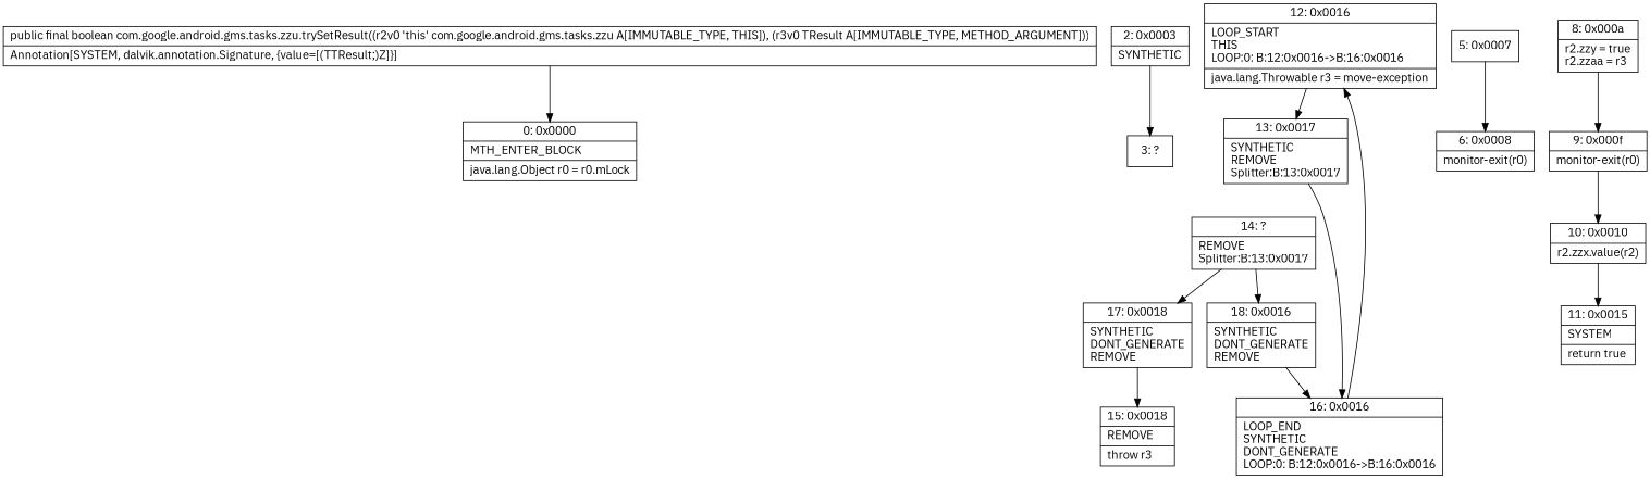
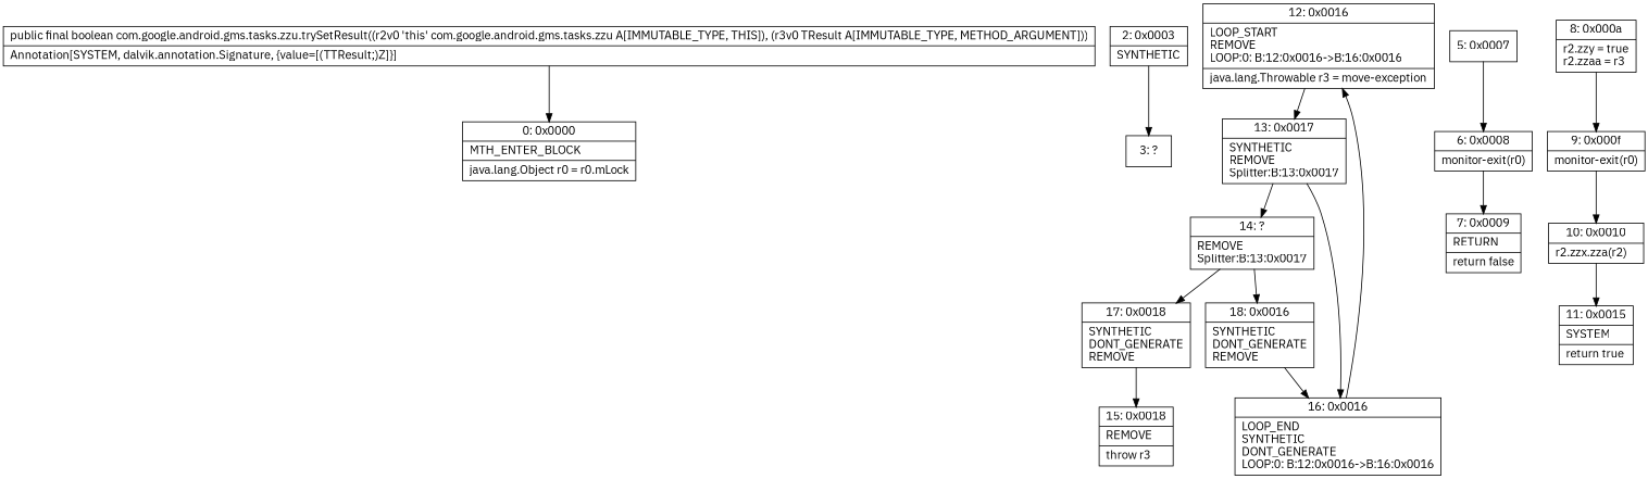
  digraph {
    fontname="IBM Plex Sans"
    node [fontname="IBM Plex Sans" shape=record]
    edge [fontname="IBM Plex Sans"]
    n1 [label="{0\:\ 0x0000|MTH_ENTER_BLOCK\l|java.lang.Object r0 = r0.mLock\l}"]
    n2 [label="{2\:\ 0x0003|SYNTHETIC\l}"]
    n3 [label="{3\:\ ?}"]
-   n4 [label="{12\:\ 0x0016|LOOP_START\lTHIS\lLOOP:0: B:12:0x0016\-\>B:16:0x0016\l|java.lang.Throwable r3 = move\-exception\l}"]
+   n4 [label="{12\:\ 0x0016|LOOP_START\lREMOVE\lLOOP:0: B:12:0x0016\-\>B:16:0x0016\l|java.lang.Throwable r3 = move\-exception\l}"]
    n5 [label="{13\:\ 0x0017|SYNTHETIC\lREMOVE\lSplitter:B:13:0x0017\l}"]
    n6 [label="{5\:\ 0x0007}"]
    n7 [label="{6\:\ 0x0008|monitor\-exit(r0)\l}"]
    n8 [label="{8\:\ 0x000a|r2.zzy = true\lr2.zzaa = r3\l}"]
    n9 [label="{9\:\ 0x000f|monitor\-exit(r0)\l}"]
-   n11 [label="{10\:\ 0x0010|r2.zzx.value(r2)\l}"]
+   n10 [label="{7\:\ 0x0009|RETURN\l|return false\l}"]
+   n11 [label="{10\:\ 0x0010|r2.zzx.zza(r2)\l}"]
    n12 [label="{11\:\ 0x0015|SYSTEM\l|return true\l}"]
    n13 [label="{14\:\ ?|REMOVE\lSplitter:B:13:0x0017\l}"]
    n14 [label="{16\:\ 0x0016|LOOP_END\lSYNTHETIC\lDONT_GENERATE\lLOOP:0: B:12:0x0016\-\>B:16:0x0016\l}"]
    n15 [label="{17\:\ 0x0018|SYNTHETIC\lDONT_GENERATE\lREMOVE\l}"]
    n16 [label="{18\:\ 0x0016|SYNTHETIC\lDONT_GENERATE\lREMOVE\l}"]
    n17 [label="{15\:\ 0x0018|REMOVE\l|throw r3\l}"]
    n18 [label="{public final boolean com.google.android.gms.tasks.zzu.trySetResult((r2v0 'this' com.google.android.gms.tasks.zzu A[IMMUTABLE_TYPE, THIS]), (r3v0 TResult A[IMMUTABLE_TYPE, METHOD_ARGUMENT]))  | Annotation[SYSTEM, dalvik.annotation.Signature, \{value=[(TTResult;)Z]\}]\l}"]
    n2 -> n3
    n4 -> n5
+   n5 -> n13
    n5 -> n14
    n6 -> n7
+   n7 -> n10
    n8 -> n9
    n9 -> n11
    n11 -> n12
    n13 -> n15
    n13 -> n16
    n14 -> n4
    n15 -> n17
    n16 -> n14
    n18 -> n1
  }
